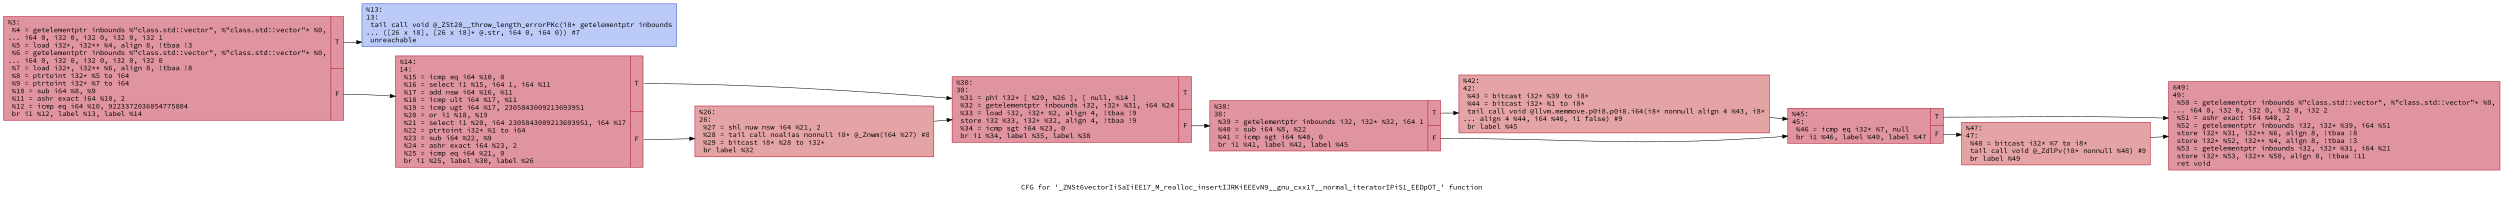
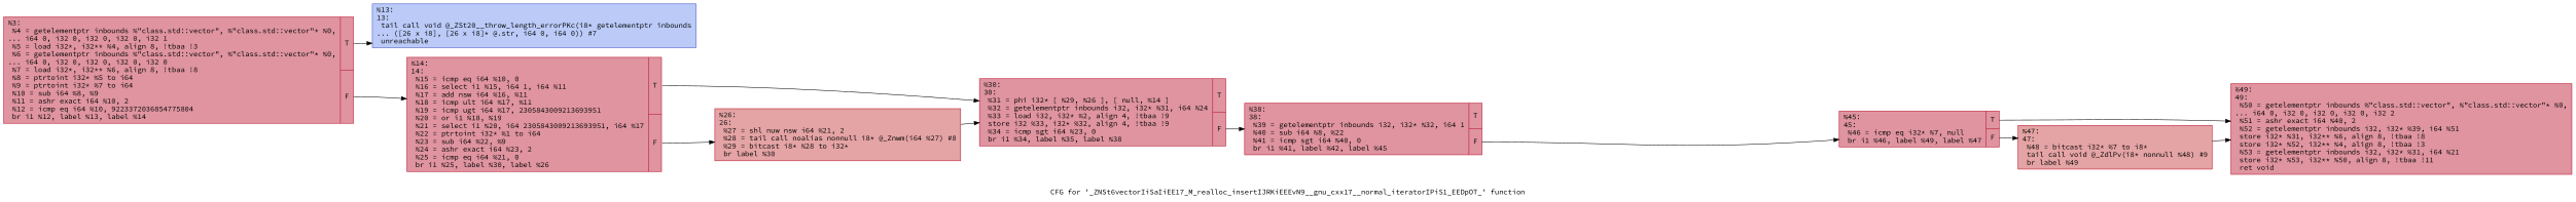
  digraph {
    fontname="Source Code Pro"
    label="CFG for '_ZNSt6vectorIiSaIiEE17_M_realloc_insertIJRKiEEEvN9__gnu_cxx17__normal_iteratorIPiS1_EEDpOT_' function"
    rankdir=LR
    node [color="#b70d28ff" fillcolor="#b70d2870" fontname="Source Code Pro" shape=record style=filled]
    edge [fontname="Source Code Pro" tailport=s0]
    n1 [label="{%3:\l  %4 = getelementptr inbounds %\"class.std::vector\", %\"class.std::vector\"* %0,\l... i64 0, i32 0, i32 0, i32 0, i32 1\l  %5 = load i32*, i32** %4, align 8, !tbaa !3\l  %6 = getelementptr inbounds %\"class.std::vector\", %\"class.std::vector\"* %0,\l... i64 0, i32 0, i32 0, i32 0, i32 0\l  %7 = load i32*, i32** %6, align 8, !tbaa !8\l  %8 = ptrtoint i32* %5 to i64\l  %9 = ptrtoint i32* %7 to i64\l  %10 = sub i64 %8, %9\l  %11 = ashr exact i64 %10, 2\l  %12 = icmp eq i64 %10, 9223372036854775804\l  br i1 %12, label %13, label %14\l|{<s0>T|<s1>F}}"]
    n2 [color="#3d50c3ff" fillcolor="#6687ed70" label="{%13:\l13:                                               \l  tail call void @_ZSt20__throw_length_errorPKc(i8* getelementptr inbounds\l... ([26 x i8], [26 x i8]* @.str, i64 0, i64 0)) #7\l  unreachable\l}"]
    n3 [label="{%14:\l14:                                               \l  %15 = icmp eq i64 %10, 0\l  %16 = select i1 %15, i64 1, i64 %11\l  %17 = add nsw i64 %16, %11\l  %18 = icmp ult i64 %17, %11\l  %19 = icmp ugt i64 %17, 2305843009213693951\l  %20 = or i1 %18, %19\l  %21 = select i1 %20, i64 2305843009213693951, i64 %17\l  %22 = ptrtoint i32* %1 to i64\l  %23 = sub i64 %22, %9\l  %24 = ashr exact i64 %23, 2\l  %25 = icmp eq i64 %21, 0\l  br i1 %25, label %30, label %26\l|{<s0>T|<s1>F}}"]
    n4 [label="{%30:\l30:                                               \l  %31 = phi i32* [ %29, %26 ], [ null, %14 ]\l  %32 = getelementptr inbounds i32, i32* %31, i64 %24\l  %33 = load i32, i32* %2, align 4, !tbaa !9\l  store i32 %33, i32* %32, align 4, !tbaa !9\l  %34 = icmp sgt i64 %23, 0\l  br i1 %34, label %35, label %38\l|{<s0>T|<s1>F}}"]
-   n5 [fillcolor="#c32e3170" label="{%26:\l26:                                               \l  %27 = shl nuw nsw i64 %21, 2\l  %28 = tail call noalias nonnull i8* @_Znwm(i64 %27) #8\l  %29 = bitcast i8* %28 to i32*\l  br label %32\l}"]
+   n5 [fillcolor="#c32e3170" label="{%26:\l26:                                               \l  %27 = shl nuw nsw i64 %21, 2\l  %28 = tail call noalias nonnull i8* @_Znwm(i64 %27) #8\l  %29 = bitcast i8* %28 to i32*\l  br label %30\l}"]
    n6 [label="{%38:\l38:                                               \l  %39 = getelementptr inbounds i32, i32* %32, i64 1\l  %40 = sub i64 %8, %22\l  %41 = icmp sgt i64 %40, 0\l  br i1 %41, label %42, label %45\l|{<s0>T|<s1>F}}"]
-   n7 [fillcolor="#c32e3170" label="{%42:\l42:                                               \l  %43 = bitcast i32* %39 to i8*\l  %44 = bitcast i32* %1 to i8*\l  tail call void @llvm.memmove.p0i8.p0i8.i64(i8* nonnull align 4 %43, i8*\l... align 4 %44, i64 %40, i1 false) #9\l  br label %45\l}"]
    n8 [label="{%45:\l45:                                               \l  %46 = icmp eq i32* %7, null\l  br i1 %46, label %49, label %47\l|{<s0>T|<s1>F}}"]
    n9 [label="{%49:\l49:                                               \l  %50 = getelementptr inbounds %\"class.std::vector\", %\"class.std::vector\"* %0,\l... i64 0, i32 0, i32 0, i32 0, i32 2\l  %51 = ashr exact i64 %40, 2\l  %52 = getelementptr inbounds i32, i32* %39, i64 %51\l  store i32* %31, i32** %6, align 8, !tbaa !8\l  store i32* %52, i32** %4, align 8, !tbaa !3\l  %53 = getelementptr inbounds i32, i32* %31, i64 %21\l  store i32* %53, i32** %50, align 8, !tbaa !11\l  ret void\l}"]
    n10 [fillcolor="#c32e3170" label="{%47:\l47:                                               \l  %48 = bitcast i32* %7 to i8*\l  tail call void @_ZdlPv(i8* nonnull %48) #9\l  br label %49\l}"]
    n1 -> n2
    n1 -> n3 [tailport=s1]
    n3 -> n4
    n3 -> n5 [tailport=s1]
    n4 -> n6 [tailport=s1]
    n5 -> n4
-   n6 -> n7
    n6 -> n8 [tailport=s1]
-   n7 -> n8
    n8 -> n9
    n8 -> n10 [tailport=s1]
    n10 -> n9
  }
